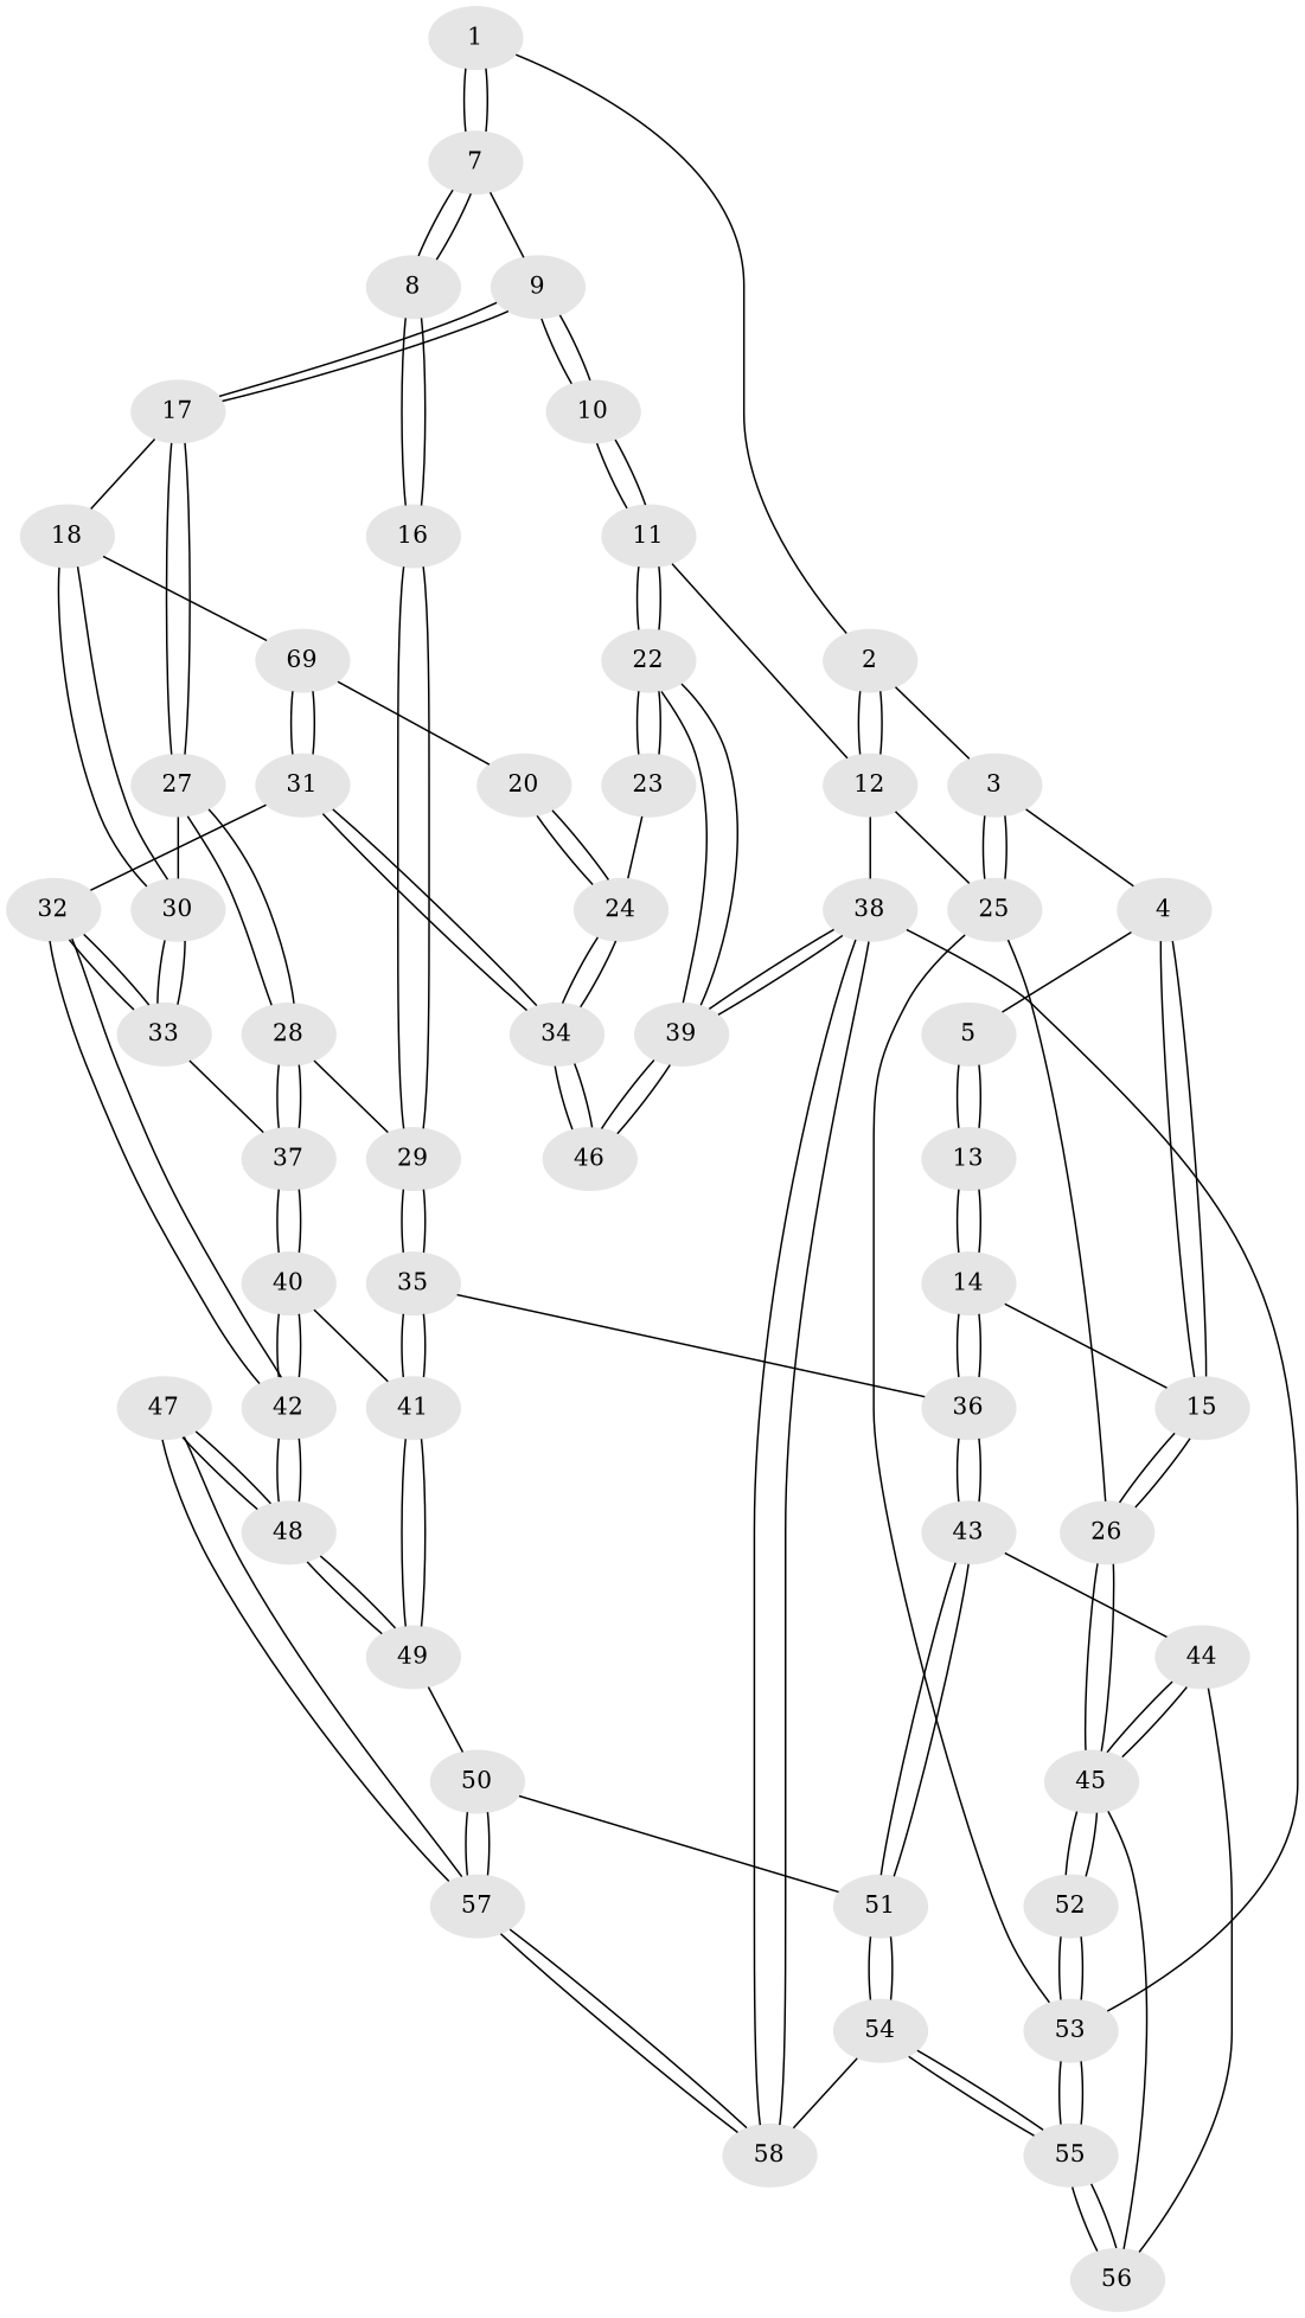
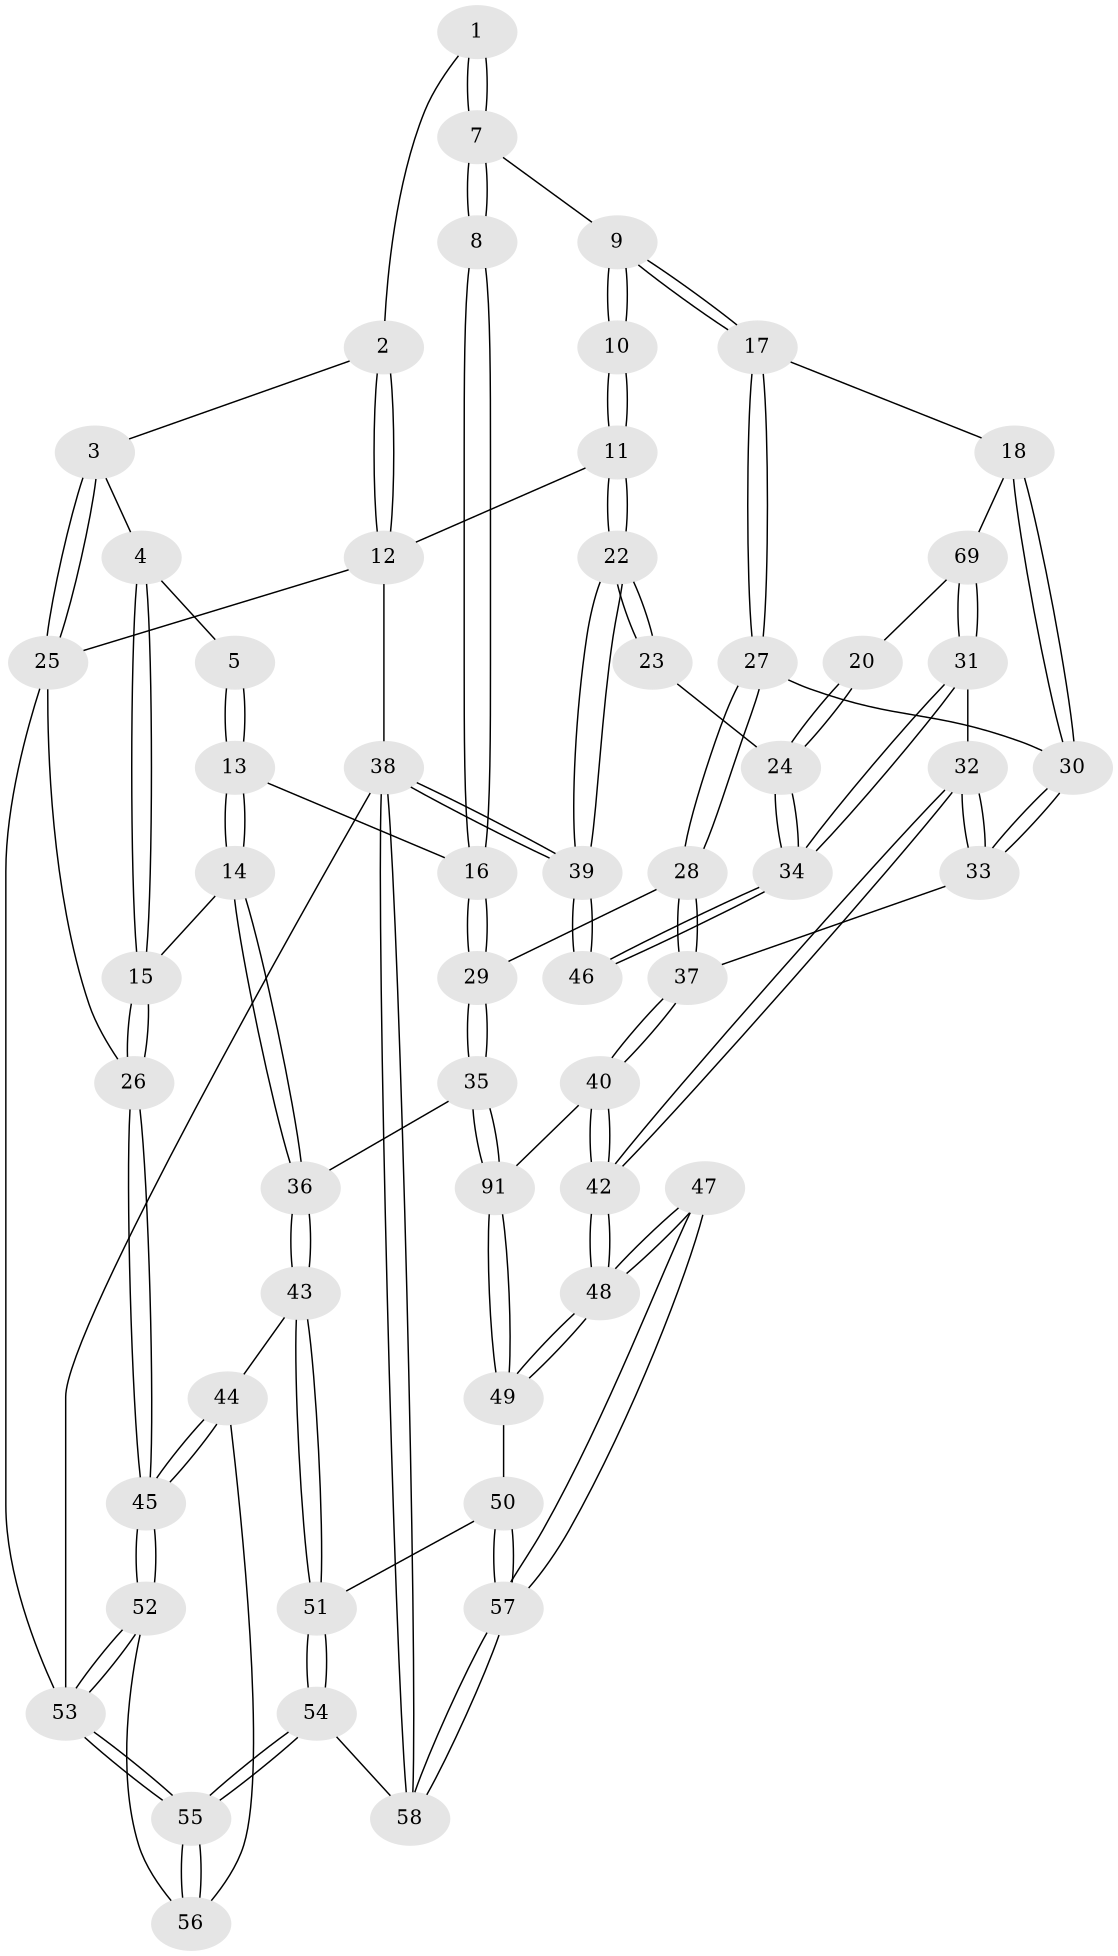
  graph {
    node [color=gray90 style=filled]
    1
    2
    7
    3
    12
    8
    9
    4
    25
    38
    5
    15
    26
    53
    13
    16
    14
    10
    17
    29
    11
    18
    27
    22
    23
    39
    58
    36
    43
    45
    35
    n32 [label=69]
    30
    28
    20
    31
    33
    24
    34
    32
    46
    55
    52
    37
    40
-   41
+   41 [label=91]
    42
    48
    49
    44
    51
    50
    56
    54
    47
    57
    1 -- 2
    1 -- 7
    1 -- 7
    2 -- 3
    2 -- 12
    2 -- 12
    7 -- 8
    7 -- 8
    7 -- 9
    3 -- 4
    3 -- 25
    3 -- 25
    12 -- 25
    12 -- 38
    8 -- 16
    8 -- 16
    9 -- 10
    9 -- 10
    9 -- 17
    9 -- 17
    4 -- 5
    4 -- 15
    4 -- 15
    25 -- 26
    25 -- 53
    38 -- 53
    38 -- 39
    38 -- 39
    38 -- 58
    38 -- 58
    5 -- 13
    5 -- 13
    15 -- 26
    15 -- 26
    26 -- 45
    26 -- 45
    53 -- 55
    53 -- 55
+   13 -- 16
    13 -- 14
    13 -- 14
    16 -- 29
    16 -- 29
    14 -- 15
    14 -- 36
    14 -- 36
    10 -- 11
    10 -- 11
    17 -- 18
    17 -- 27
    17 -- 27
    29 -- 35
    29 -- 35
    11 -- 12
    11 -- 22
    11 -- 22
    18 -- n32
    18 -- 30
    18 -- 30
    27 -- 30
    27 -- 28
    27 -- 28
    22 -- 23
    22 -- 23
    22 -- 39
    22 -- 39
    23 -- 24
    39 -- 46
    39 -- 46
    36 -- 43
    36 -- 43
    43 -- 44
    43 -- 51
    43 -- 51
    45 -- 52
    45 -- 52
    35 -- 36
    35 -- 41
    35 -- 41
    n32 -- 20
    n32 -- 31
    n32 -- 31
    30 -- 33
    30 -- 33
    28 -- 29
    28 -- 37
    28 -- 37
    20 -- 24
    20 -- 24
    31 -- 34
    31 -- 34
    31 -- 32
    33 -- 37
    24 -- 34
    24 -- 34
    34 -- 46
    34 -- 46
    32 -- 33
    32 -- 33
    32 -- 42
    32 -- 42
    55 -- 56
    55 -- 56
    52 -- 53
    52 -- 53
-   45 -- 56
+   52 -- 56
    37 -- 40
    37 -- 40
    40 -- 41
    40 -- 42
    40 -- 42
    41 -- 49
    41 -- 49
    42 -- 48
    42 -- 48
    48 -- 49
    48 -- 49
    49 -- 50
    44 -- 45
    44 -- 45
    44 -- 56
    51 -- 54
    51 -- 54
    50 -- 51
    50 -- 57
    50 -- 57
    54 -- 58
    54 -- 55
    54 -- 55
    47 -- 48
    47 -- 48
    47 -- 57
    47 -- 57
    57 -- 58
    57 -- 58
  }
